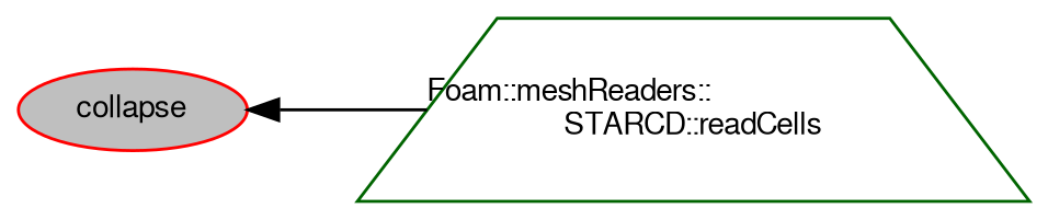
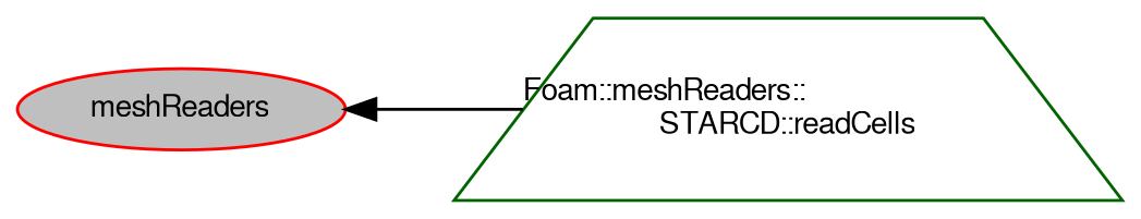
  digraph {
    rankdir=LR
    node [fontname=FreeSans fontsize=10]
-   n1 [color=red fillcolor=grey75 fontcolor=black height=0.2 label=collapse shape=ellipse style=filled width=0.4]
+   n1 [color=red fillcolor=grey75 fontcolor=black height=0.2 label=meshReaders shape=ellipse style=filled width=0.4]
    n2 [color=darkgreen height=0.2 label="Foam::meshReaders::\lSTARCD::readCells" shape=trapezium width=0.4]
    n1 -> n2 [color=black dir=back fontname=FreeSans fontsize=10 labelfontname=FreeSans labelfontsize=10 style=solid]
  }
